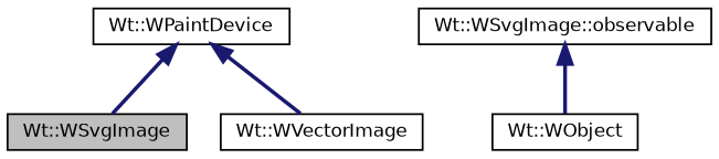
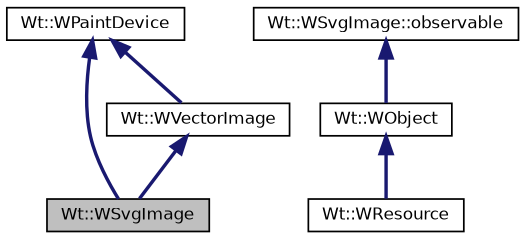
  digraph {
    node [color=black fillcolor=white fontname=Helvetica fontsize=10 shape=record style=filled]
    edge [color=midnightblue dir=back fontname=Helvetica fontsize=10 labelfontname=Helvetica labelfontsize=10 style=bold]
    n1 [fillcolor=grey75 fontcolor=black height=0.2 label="Wt::WSvgImage" width=0.4]
+   n2 [height=0.2 label="Wt::WResource" width=0.4]
    n3 [height=0.2 label="Wt::WObject" width=0.4]
    n4 [height=0.2 label="Wt::WSvgImage::observable" width=0.4]
    n5 [height=0.2 label="Wt::WVectorImage" width=0.4]
    n6 [height=0.2 label="Wt::WPaintDevice" width=0.4]
+   n3 -> n2
    n4 -> n3
+   n5 -> n1
    n6 -> n1
    n6 -> n5
  }
